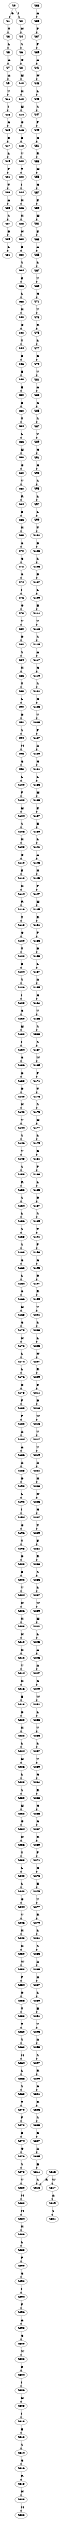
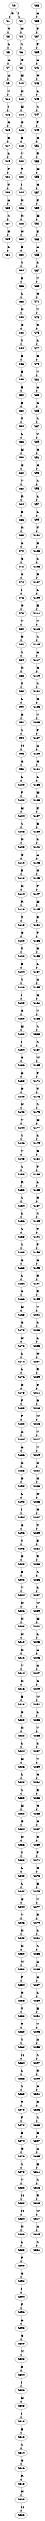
  strict digraph {
    S0
    S1
    S2
    S3
    S4
    S5
    S6
    S7
    S8
    S9
    S10
    S11
    S12
    S13
    S14
    S15
    S16
    S17
    S18
    S19
    S20
    S21
    S22
    S23
    S24
    S25
    S26
    S27
    S28
    S29
    S30
    S31
    S32
    S34
    S33
    S35
    S36
    S37
    S38
    S39
    S40
    S41
    S42
    S43
    S44
    S45
    S46
    S47
    S48
    S49
    S50
    S51
    S52
    S53
    S54
    S55
    S56
    S57
    S58
    S59
    S60
    S61
    S62
    S63
    S64
    S65
    S66
    S67
    S68
    S69
    S70
    S71
    S72
    S73
    S74
    S75
    S76
    S77
    S78
    S79
    S80
    S81
    S82
    S83
    S84
    S85
    S86
    S87
    S88
    S89
    S90
    S91
    S92
    S93
    S94
    S95
    S96
    S97
    S98
    S99
    S100
    S101
    S102
    S103
    S104
    S105
    S106
    S107
    S108
    S109
    S110
    S111
    S112
    S113
    S114
    S115
    S116
    S117
    S118
    S119
    S120
    S121
    S122
    S123
    S124
    n126 [label=S825]
    S126
    S127
    S128
    S129
    S130
    S131
    S132
    S133
    S134
    S135
    S136
    S137
    S138
    S139
    S140
    S141
    S142
    S143
    S144
    S145
    S146
    S147
    S148
    S149
    S150
    S151
    S152
    S153
    S154
    S155
    S156
    S157
    S158
    S159
    S160
    S161
    S162
    S163
    S164
    n166 [label=S565]
    S166
    S167
    S168
    S169
    S170
    S171
    S172
    S173
    S174
    S175
    S176
    S177
    S178
    S179
    S180
    S181
    S182
    S183
    S184
    S185
    S186
    S187
    S188
    S189
    S190
    S191
    S192
    S193
    S194
    S195
    S196
    S197
    S198
    S199
    S200
    S201
    S202
    S203
    S204
    S205
    S206
    S207
    S208
    S209
    S210
    S211
    S212
    S213
    S214
    S215
    S216
    S217
    S218
    S219
    S220
    S221
    S222
    S223
    S224
    S225
    S226
    S227
    S228
    S229
    S230
    S231
    S232
    S233
    S234
    S235
    S236
    S237
    S238
    S239
    S240
    S241
    S242
    S243
    S244
    S245
    S246
    S247
    S248
    S249
    S250
    S251
    S252
    S253
    S254
    S255
    S256
    S257
    S258
    S259
    S260
    S261
    S262
    S263
    S264
    S265
    S266
    S267
    S268
    S269
    S270
    S271
    S272
    S273
    S274
    S275
    S276
    S277
    S278
    S279
    S280
    S281
    S282
    S283
    S284
    S285
    S286
    S287
    S288
    S289
    S290
    S291
    S292
    S293
    S294
    S295
    S296
    S297
    S298
    S299
    S300
    S301
    S302
    S303
    S304
    S305
    S306
    S307
    S308
    S309
    S310
    S311
    S312
    S313
    S314
    S315
    S316
    S317
    S318
    S319
    S320
    S321
    S322
    S0 -> S1 [label=G]
    S0 -> S2 [label=I]
    S1 -> S3 [label=T]
    S2 -> S4 [label=N]
    S3 -> S5 [label=L]
    S4 -> S6 [label=S]
    S5 -> S7 [label=A]
    S6 -> S8 [label=Q]
    S7 -> S9 [label=A]
    S8 -> S10 [label=H]
    S9 -> S11 [label=V]
    S10 -> S12 [label=K]
    S11 -> S13 [label=I]
    S12 -> S14 [label=H]
    S13 -> S15 [label=G]
    S14 -> S16 [label=Q]
    S15 -> S17 [label=D]
    S16 -> S18 [label=E]
    S17 -> S19 [label=L]
    S18 -> S20 [label=V]
    S19 -> S21 [label=P]
    S20 -> S22 [label=T]
    S21 -> S23 [label=T]
    S22 -> S24 [label=I]
    S23 -> S25 [label=A]
    S24 -> S26 [label=K]
    S25 -> S27 [label=S]
    S26 -> S28 [label=K]
    S27 -> S29 [label=D]
    S28 -> S30 [label=N]
    S29 -> S31 [label=L]
    S30 -> S32 [label=E]
    S32 -> S34 [label=S]
    S34 -> S36 [label=F]
    S33 -> S35 [label=A]
    S35 -> S37 [label=P]
    S36 -> S38 [label=L]
    S37 -> S39 [label=P]
    S38 -> S40 [label=K]
    S39 -> S41 [label=A]
    S40 -> S42 [label=Q]
    S41 -> S43 [label=N]
    S42 -> S44 [label=Y]
    S43 -> S45 [label=L]
    S44 -> S46 [label=E]
    S45 -> S47 [label=S]
    S46 -> S48 [label=E]
    S47 -> S49 [label=P]
    S48 -> S50 [label=E]
    S49 -> S51 [label=Q]
    S50 -> S52 [label=E]
    S51 -> S53 [label=R]
    S52 -> S54 [label=T]
    S53 -> S55 [label=H]
    S54 -> S56 [label=L]
    S55 -> S57 [label=Q]
    S56 -> S58 [label=H]
    S57 -> S59 [label=F]
    S58 -> S60 [label=Q]
    S59 -> S61 [label=H]
    S60 -> S62 [label=V]
    S61 -> S63 [label=F]
    S62 -> S64 [label=R]
    S63 -> S65 [label=A]
    S64 -> S66 [label=E]
    S65 -> S67 [label=L]
    S66 -> S68 [label=K]
    S67 -> S69 [label=V]
    S68 -> S70 [label=C]
    S69 -> S71 [label=Q]
    S70 -> S72 [label=G]
    S71 -> S73 [label=V]
    S72 -> S74 [label=C]
    S73 -> S75 [label=R]
    S74 -> S76 [label=I]
    S75 -> S77 [label=L]
    S76 -> S78 [label=Q]
    S77 -> S79 [label=E]
    S78 -> S80 [label=V]
    S79 -> S81 [label=V]
    S80 -> S82 [label=D]
    S81 -> S83 [label=A]
    S82 -> S84 [label=S]
    S83 -> S85 [label=G]
    S84 -> S86 [label=K]
    S85 -> S87 [label=S]
    S86 -> S88 [label=T]
    S87 -> S89 [label=Y]
    S88 -> S90 [label=L]
    S89 -> S91 [label=Q]
    S90 -> S92 [label=D]
    S91 -> S93 [label=Q]
    S92 -> S94 [label=S]
    S93 -> S95 [label=S]
    S94 -> S96 [label=M]
    S95 -> S97 [label=L]
    S96 -> S98 [label=G]
    S97 -> S99 [label=L]
    S98 -> S100 [label=L]
    S99 -> S101 [label=T]
    S100 -> S102 [label=P]
    S101 -> S103 [label=D]
    S102 -> S104 [label=H]
    S103 -> S105 [label=L]
    S104 -> S106 [label=S]
    S105 -> S107 [label=D]
    S106 -> S108 [label=K]
    S107 -> S109 [label=L]
    S108 -> S110 [label=Q]
    S109 -> S111 [label=E]
    S110 -> S112 [label=F]
    S111 -> S113 [label=V]
    S112 -> S114 [label=K]
    S113 -> S115 [label=S]
    S114 -> S116 [label=R]
    S115 -> S117 [label=A]
    S116 -> S118 [label=T]
    S117 -> S119 [label=G]
    S118 -> S120 [label=Q]
    S119 -> S121 [label=S]
    S120 -> S122 [label=T]
    S121 -> S123 [label=Q]
    S122 -> S124 [label=E]
    S123 -> n126 [label=V]
    S124 -> S126 [label=S]
    n126 -> S127 [label=P]
    S126 -> S128 [label=I]
    S127 -> S129 [label=A]
    S128 -> S130 [label=C]
    S129 -> S131 [label=Q]
    S130 -> S132 [label=H]
    S131 -> S133 [label=L]
    S132 -> S134 [label=I]
    S133 -> S135 [label=H]
    S134 -> S136 [label=C]
    S135 -> S137 [label=F]
    S136 -> S138 [label=D]
    S137 -> S139 [label=E]
    S138 -> S140 [label=D]
    S139 -> S141 [label=L]
    S140 -> S142 [label=N]
    S141 -> S143 [label=A]
    S142 -> S144 [label=V]
    S143 -> S145 [label=K]
    S144 -> S146 [label=S]
    S145 -> S147 [label=P]
    S146 -> S148 [label=V]
    S147 -> S149 [label=H]
    S148 -> S150 [label=S]
    S149 -> S151 [label=R]
    S150 -> S152 [label=R]
    S151 -> S153 [label=P]
    S152 -> S154 [label=S]
    S153 -> S155 [label=D]
    S154 -> S156 [label=L]
    S155 -> S157 [label=L]
    S156 -> S158 [label=S]
    S157 -> S159 [label=A]
    S158 -> S160 [label=S]
    S159 -> S161 [label=Q]
    S160 -> S162 [label=G]
    S161 -> S163 [label=V]
    S162 -> S164 [label=L]
    S163 -> n166 [label=S]
    S164 -> S166 [label=C]
    n166 -> S167 [label=S]
    S166 -> S168 [label=H]
    S167 -> S169 [label=W]
    S168 -> S170 [label=G]
    S169 -> S171 [label=P]
    S170 -> S172 [label=N]
    S171 -> S173 [label=T]
    S172 -> S174 [label=L]
    S173 -> S175 [label=S]
    S174 -> S176 [label=L]
    S175 -> S177 [label=H]
    S176 -> S178 [label=D]
    S177 -> S179 [label=L]
    S178 -> S180 [label=P]
    S179 -> S181 [label=E]
    S180 -> S182 [label=P]
    S181 -> S183 [label=P]
    S182 -> S184 [label=A]
    S183 -> S185 [label=L]
    S184 -> S186 [label=A]
    S185 -> S187 [label=D]
    S186 -> S188 [label=A]
    S187 -> S189 [label=S]
    S188 -> S190 [label=D]
    S189 -> S191 [label=T]
    S190 -> S192 [label=L]
    S191 -> S193 [label=P]
    S192 -> S194 [label=I]
    S193 -> S195 [label=G]
    S194 -> S196 [label=Q]
    S195 -> S197 [label=D]
    S196 -> S198 [label=Y]
    S197 -> S199 [label=R]
    S198 -> S200 [label=D]
    S199 -> S201 [label=V]
    S200 -> S202 [label=E]
    S201 -> S203 [label=L]
    S202 -> S204 [label=V]
    S203 -> S205 [label=L]
    S204 -> S206 [label=N]
    S205 -> S207 [label=N]
    S206 -> S208 [label=K]
    S207 -> S209 [label=R]
    S208 -> S210 [label=N]
    S209 -> S211 [label=F]
    S210 -> S212 [label=K]
    S211 -> S213 [label=D]
    S212 -> S214 [label=V]
    S213 -> S215 [label=W]
    S214 -> S216 [label=K]
    S215 -> S217 [label=V]
    S216 -> S218 [label=E]
    S217 -> S219 [label=V]
    S218 -> S220 [label=D]
    S219 -> S221 [label=A]
    S220 -> S222 [label=K]
    S221 -> S223 [label=K]
    S222 -> S224 [label=L]
    S223 -> S225 [label=N]
    S224 -> S226 [label=H]
    S225 -> S227 [label=Q]
    S226 -> S228 [label=L]
    S227 -> S229 [label=T]
    S228 -> S230 [label=S]
    S229 -> S231 [label=F]
    S230 -> S232 [label=H]
    S231 -> S233 [label=R]
    S232 -> S234 [label=Q]
    S233 -> S235 [label=S]
    S234 -> S236 [label=N]
    S235 -> S237 [label=L]
    S236 -> S238 [label=Y]
    S237 -> S239 [label=W]
    S238 -> S240 [label=L]
    S239 -> S241 [label=H]
    S240 -> S242 [label=L]
    S241 -> S243 [label=L]
    S242 -> S244 [label=Q]
    S243 -> S245 [label=A]
    S244 -> S246 [label=V]
    S245 -> S247 [label=A]
    S246 -> S248 [label=K]
    S247 -> S249 [label=G]
    S248 -> S250 [label=K]
    S249 -> S251 [label=W]
    S250 -> S252 [label=W]
    S251 -> S253 [label=L]
    S252 -> S254 [label=P]
    S253 -> S255 [label=V]
    S254 -> S256 [label=D]
    S255 -> S257 [label=L]
    S256 -> S258 [label=T]
    S257 -> S259 [label=V]
    S258 -> S260 [label=T]
    S259 -> S261 [label=G]
    S260 -> S262 [label=S]
    S261 -> S263 [label=R]
    S262 -> S264 [label=M]
    S263 -> S265 [label=Q]
    S264 -> S266 [label=L]
    S265 -> S267 [label=G]
    S266 -> S268 [label=S]
    S267 -> S269 [label=R]
    S268 -> S270 [label=T]
    S269 -> S271 [label=P]
    S270 -> S272 [label=P]
    S271 -> S273 [label=Q]
    S272 -> S274 [label=E]
    S273 -> S275 [label=E]
    S274 -> S276 [label=Q]
    S275 -> S277 [label=V]
    S276 -> S278 [label=S]
    S277 -> S279 [label=R]
    S278 -> S280 [label=V]
    S279 -> S281 [label=L]
    S280 -> S282 [label=M]
    S281 -> S283 [label=S]
    S282 -> S284 [label=M]
    S283 -> S285 [label=A]
    S284 -> S286 [label=K]
    S285 -> S287 [label=K]
    S286 -> S288 [label=L]
    S287 -> S289 [label=L]
    S288 -> S290 [label=P]
    S289 -> S291 [label=E]
    S290 -> S292 [label=G]
    S291 -> S293 [label=V]
    S292 -> S294 [label=I]
    S293 -> S295 [label=A]
    S294 -> S296 [label=P]
    S295 -> S297 [label=S]
    S296 -> S298 [label=A]
    S297 -> S299 [label=R]
    S298 -> S300 [label=G]
    S299 -> S301 [label=C]
    S300 -> S302 [label=W]
    S301 -> S303 [label=R]
    S302 -> S304 [label=F]
    S303 -> S305 [label=S]
    S304 -> S306 [label=I]
    S305 -> S307 [label=E]
    S306 -> S308 [label=H]
    S307 -> S309 [label=A]
    S308 -> S310 [label=I]
    S309 -> S311 [label=E]
    S310 -> S312 [label=E]
    S311 -> S313 [label=S]
    S312 -> S314 [label=S]
-   S315 -> S313 [label=R]
+   S313 -> S315 [label=R]
    S314 -> S316 [label=G]
    S315 -> S317 [label=W]
    S316 -> S318 [label=R]
    S317 -> S319 [label=A]
    S318 -> S320 [label=N]
    S319 -> S321 [label=S]
    S320 -> S322 [label=M]
  }
